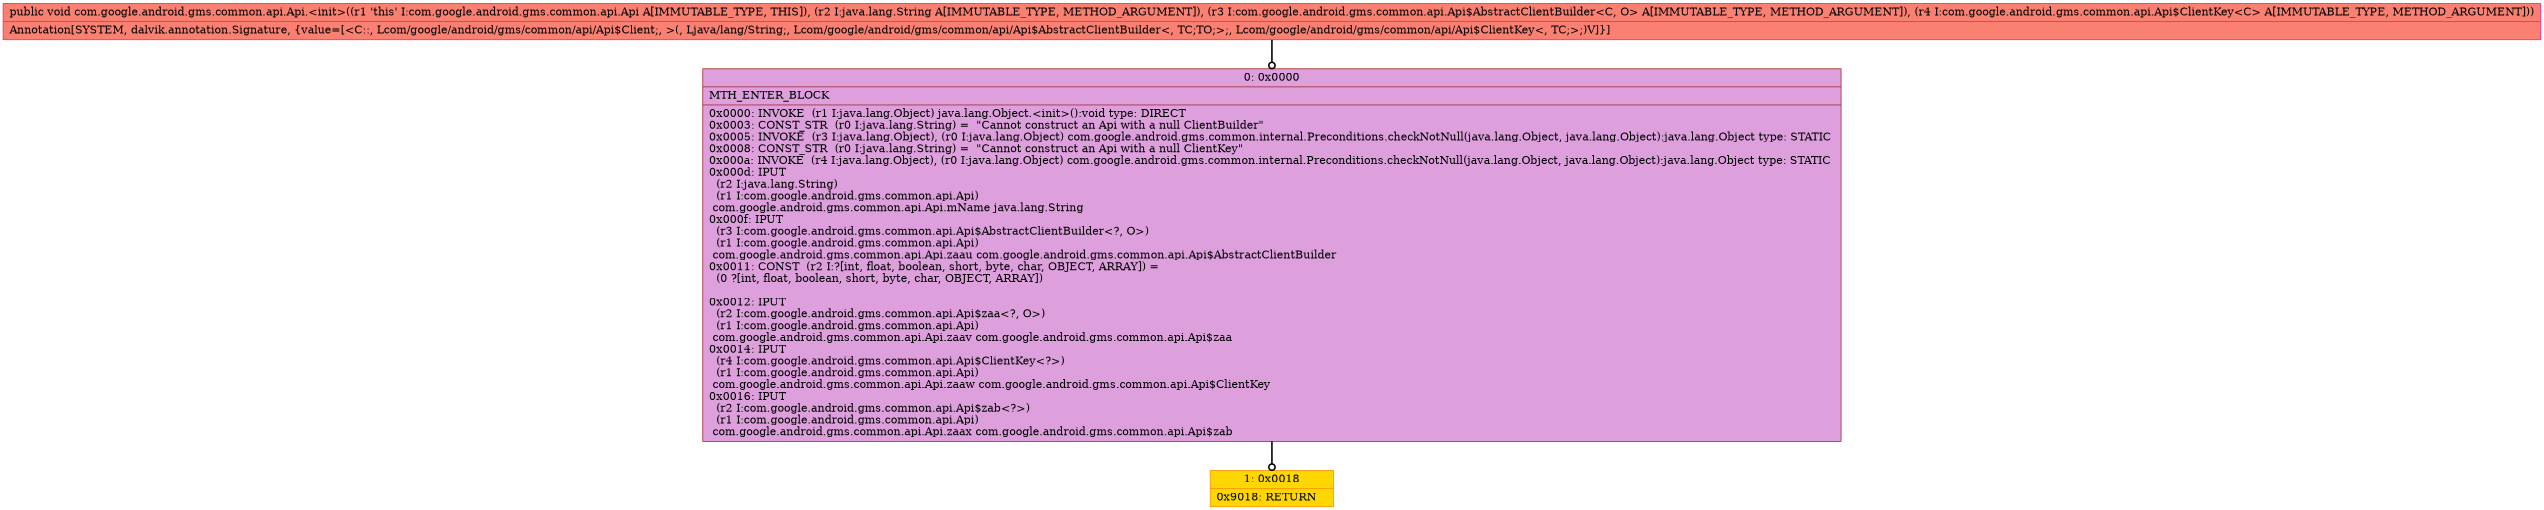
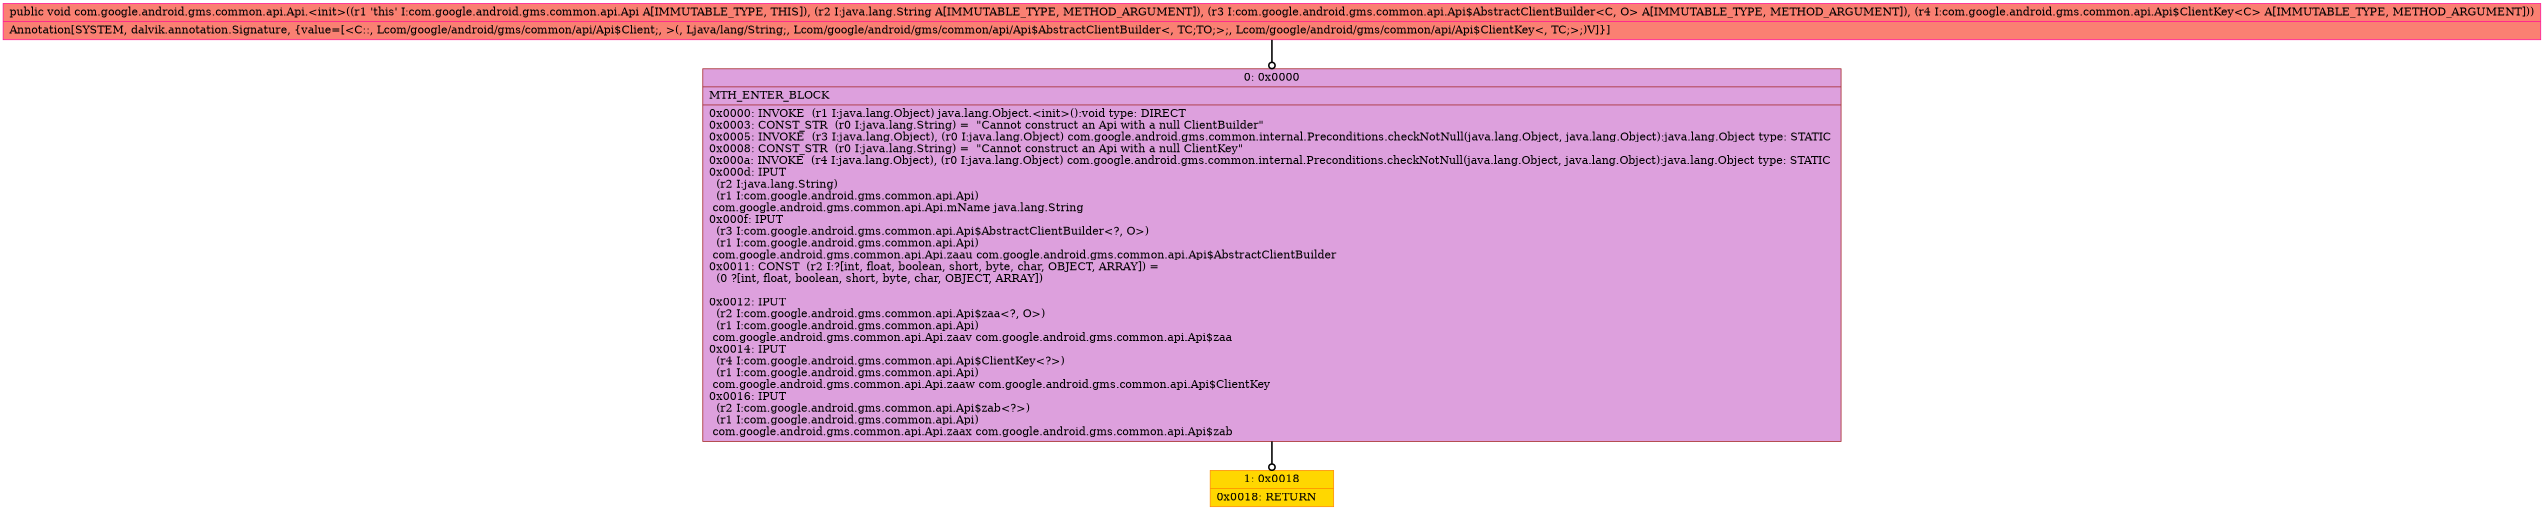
  digraph {
    node [shape=record style=filled]
    edge [style=bold arrowhead=odot]
    n1 [label="{0\:\ 0x0000|MTH_ENTER_BLOCK\l|0x0000: INVOKE  (r1 I:java.lang.Object) java.lang.Object.\<init\>():void type: DIRECT \l0x0003: CONST_STR  (r0 I:java.lang.String) =  \"Cannot construct an Api with a null ClientBuilder\" \l0x0005: INVOKE  (r3 I:java.lang.Object), (r0 I:java.lang.Object) com.google.android.gms.common.internal.Preconditions.checkNotNull(java.lang.Object, java.lang.Object):java.lang.Object type: STATIC \l0x0008: CONST_STR  (r0 I:java.lang.String) =  \"Cannot construct an Api with a null ClientKey\" \l0x000a: INVOKE  (r4 I:java.lang.Object), (r0 I:java.lang.Object) com.google.android.gms.common.internal.Preconditions.checkNotNull(java.lang.Object, java.lang.Object):java.lang.Object type: STATIC \l0x000d: IPUT  \l  (r2 I:java.lang.String)\l  (r1 I:com.google.android.gms.common.api.Api)\l com.google.android.gms.common.api.Api.mName java.lang.String \l0x000f: IPUT  \l  (r3 I:com.google.android.gms.common.api.Api$AbstractClientBuilder\<?, O\>)\l  (r1 I:com.google.android.gms.common.api.Api)\l com.google.android.gms.common.api.Api.zaau com.google.android.gms.common.api.Api$AbstractClientBuilder \l0x0011: CONST  (r2 I:?[int, float, boolean, short, byte, char, OBJECT, ARRAY]) = \l  (0 ?[int, float, boolean, short, byte, char, OBJECT, ARRAY])\l \l0x0012: IPUT  \l  (r2 I:com.google.android.gms.common.api.Api$zaa\<?, O\>)\l  (r1 I:com.google.android.gms.common.api.Api)\l com.google.android.gms.common.api.Api.zaav com.google.android.gms.common.api.Api$zaa \l0x0014: IPUT  \l  (r4 I:com.google.android.gms.common.api.Api$ClientKey\<?\>)\l  (r1 I:com.google.android.gms.common.api.Api)\l com.google.android.gms.common.api.Api.zaaw com.google.android.gms.common.api.Api$ClientKey \l0x0016: IPUT  \l  (r2 I:com.google.android.gms.common.api.Api$zab\<?\>)\l  (r1 I:com.google.android.gms.common.api.Api)\l com.google.android.gms.common.api.Api.zaax com.google.android.gms.common.api.Api$zab \l}" fillcolor=plum color=brown]
-   n2 [label="{1\:\ 0x0018|0x9018: RETURN   \l}" fillcolor=gold color=darkorange]
+   n2 [label="{1\:\ 0x0018|0x0018: RETURN   \l}" fillcolor=gold color=darkorange]
    n3 [label="{public void com.google.android.gms.common.api.Api.\<init\>((r1 'this' I:com.google.android.gms.common.api.Api A[IMMUTABLE_TYPE, THIS]), (r2 I:java.lang.String A[IMMUTABLE_TYPE, METHOD_ARGUMENT]), (r3 I:com.google.android.gms.common.api.Api$AbstractClientBuilder\<C, O\> A[IMMUTABLE_TYPE, METHOD_ARGUMENT]), (r4 I:com.google.android.gms.common.api.Api$ClientKey\<C\> A[IMMUTABLE_TYPE, METHOD_ARGUMENT]))  | Annotation[SYSTEM, dalvik.annotation.Signature, \{value=[\<C::, Lcom\/google\/android\/gms\/common\/api\/Api$Client;, \>(, Ljava\/lang\/String;, Lcom\/google\/android\/gms\/common\/api\/Api$AbstractClientBuilder\<, TC;TO;\>;, Lcom\/google\/android\/gms\/common\/api\/Api$ClientKey\<, TC;\>;)V]\}]\l}" fillcolor=salmon color=deeppink]
    n1 -> n2
    n3 -> n1
  }
